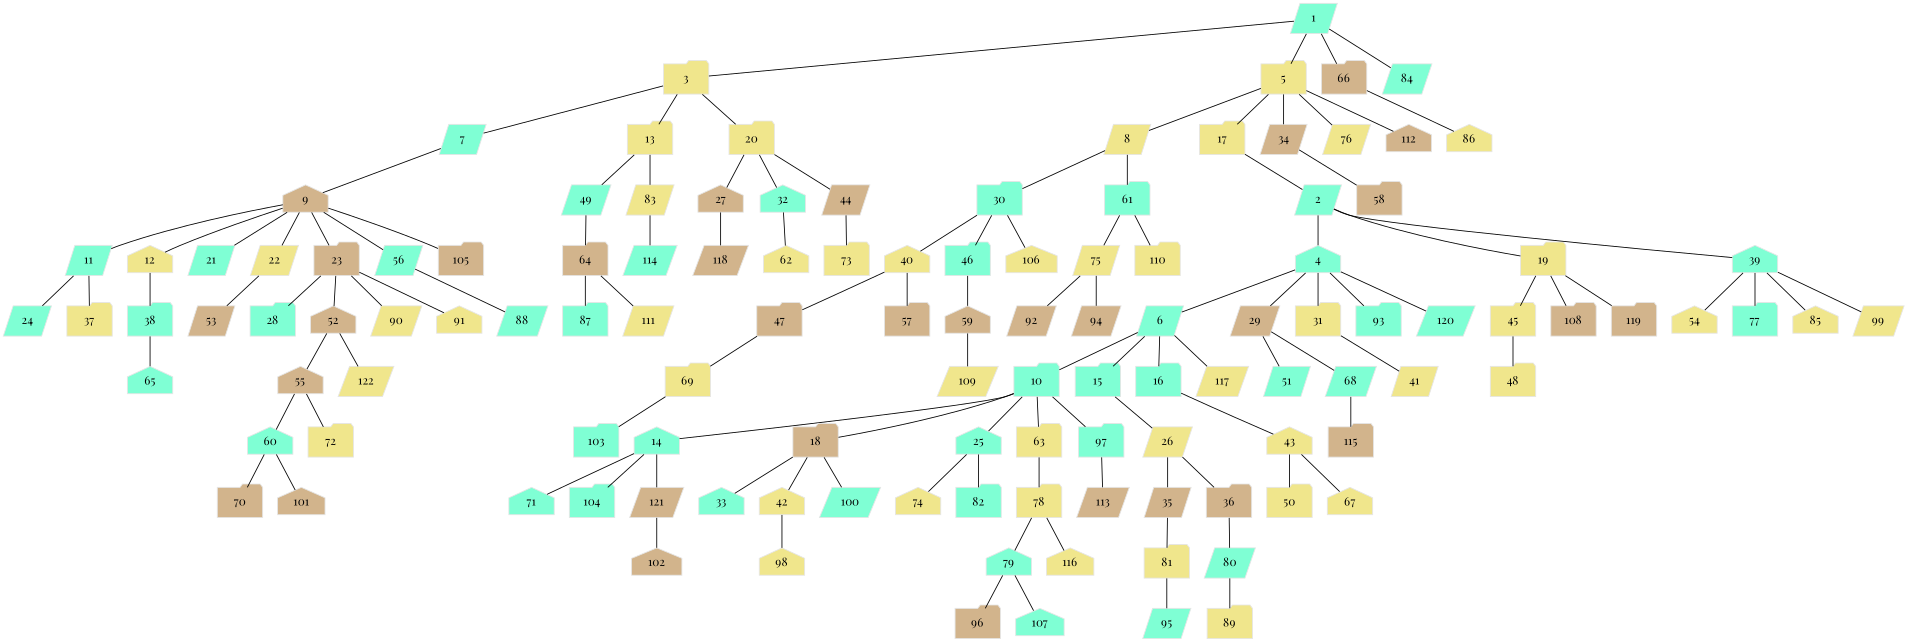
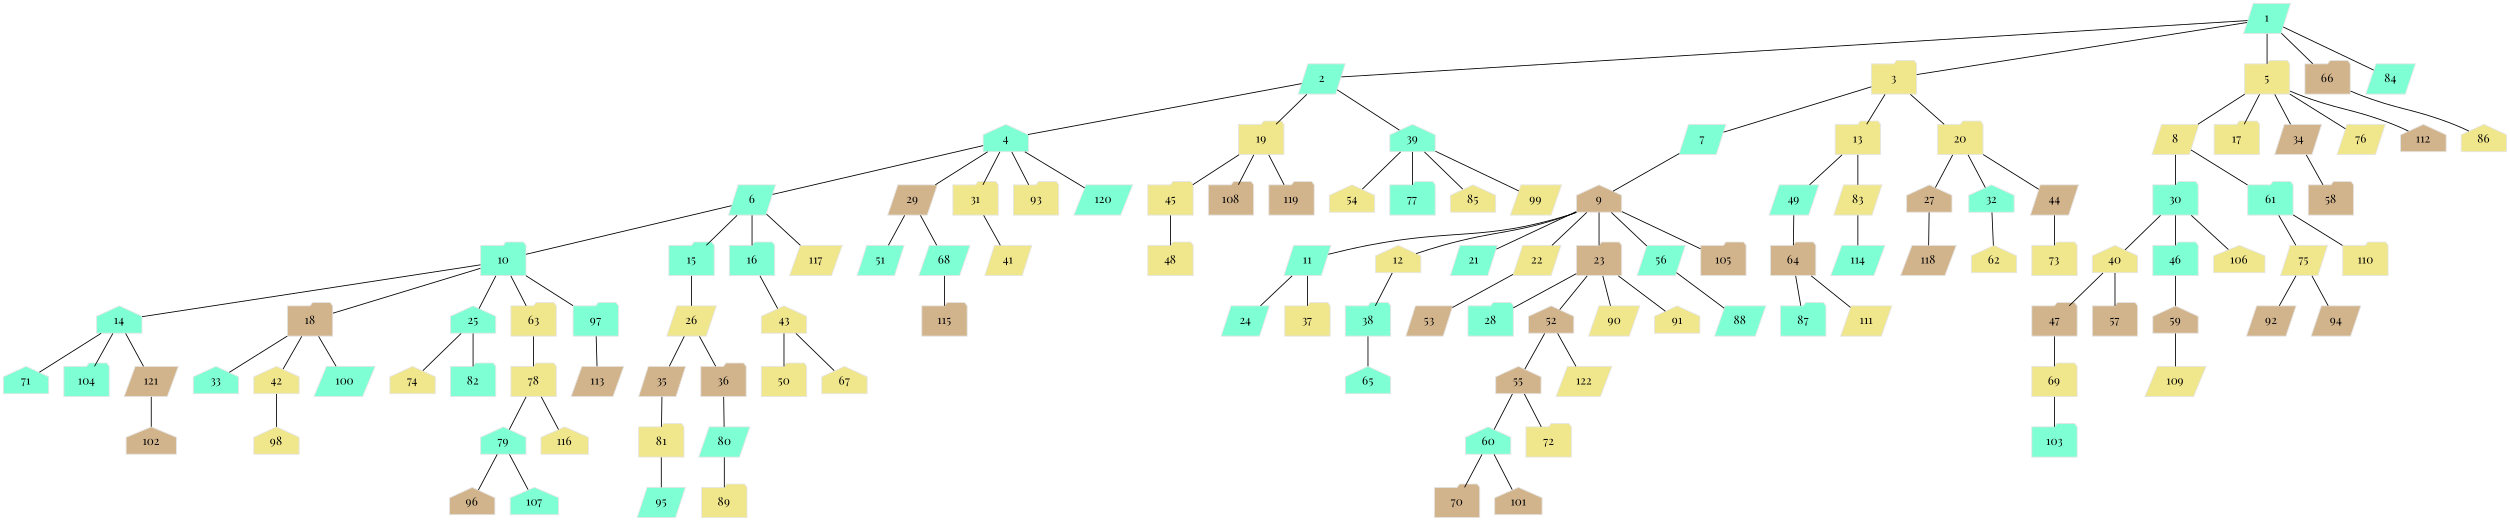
  graph {
    fontname="Playfair Display"
    node [color=gray90 fillcolor=khaki fontname="Playfair Display" shape=folder style=filled]
    edge [fontname="Playfair Display"]
    1 [fillcolor=aquamarine shape=parallelogram]
    2 [fillcolor=aquamarine shape=parallelogram]
    3
    5
    66 [fillcolor=tan]
    84 [fillcolor=aquamarine shape=parallelogram]
    4 [fillcolor=aquamarine shape=house]
    19
    39 [fillcolor=aquamarine shape=house]
    7 [fillcolor=aquamarine shape=parallelogram]
    13
    20
    8 [shape=parallelogram]
    17
    34 [fillcolor=tan shape=parallelogram]
    76 [shape=parallelogram]
    112 [fillcolor=tan shape=house]
    86 [shape=house]
    6 [fillcolor=aquamarine shape=parallelogram]
    29 [fillcolor=tan shape=parallelogram]
    31
-   93 [fillcolor=aquamarine]
+   93
    120 [fillcolor=aquamarine shape=parallelogram]
    45
    108 [fillcolor=tan]
    119 [fillcolor=tan]
    54 [shape=house]
    77 [fillcolor=aquamarine]
    85 [shape=house]
    99 [shape=parallelogram]
    9 [fillcolor=tan shape=house]
    49 [fillcolor=aquamarine shape=parallelogram]
    83 [shape=parallelogram]
    27 [fillcolor=tan shape=house]
    32 [fillcolor=aquamarine shape=house]
    44 [fillcolor=tan shape=parallelogram]
    10 [fillcolor=aquamarine]
    15 [fillcolor=aquamarine]
    16 [fillcolor=aquamarine]
    117 [shape=parallelogram]
    51 [fillcolor=aquamarine shape=parallelogram]
    68 [fillcolor=aquamarine shape=parallelogram]
    41 [shape=parallelogram]
    30 [fillcolor=aquamarine]
    61 [fillcolor=aquamarine]
    58 [fillcolor=tan]
    14 [fillcolor=aquamarine shape=house]
    18 [fillcolor=tan]
    25 [fillcolor=aquamarine shape=house]
    63
    97 [fillcolor=aquamarine]
    26 [shape=parallelogram]
    43 [shape=house]
    11 [fillcolor=aquamarine shape=parallelogram]
    12 [shape=house]
    21 [fillcolor=aquamarine shape=parallelogram]
    22 [shape=parallelogram]
    23 [fillcolor=tan]
    56 [fillcolor=aquamarine shape=parallelogram]
    105 [fillcolor=tan]
    40 [shape=house]
    46 [fillcolor=aquamarine]
    106 [shape=house]
    75 [shape=parallelogram]
    110
    24 [fillcolor=aquamarine shape=parallelogram]
    37
    38 [fillcolor=aquamarine]
    53 [fillcolor=tan shape=parallelogram]
    28 [fillcolor=aquamarine]
    52 [fillcolor=tan shape=house]
    90 [shape=parallelogram]
    91 [shape=house]
    88 [fillcolor=aquamarine shape=parallelogram]
    71 [fillcolor=aquamarine shape=house]
    104 [fillcolor=aquamarine]
    121 [fillcolor=tan shape=parallelogram]
    33 [fillcolor=aquamarine shape=house]
    42 [shape=house]
    100 [fillcolor=aquamarine shape=parallelogram]
    74 [shape=house]
    82 [fillcolor=aquamarine]
    78
    113 [fillcolor=tan shape=parallelogram]
    65 [fillcolor=aquamarine shape=house]
    64 [fillcolor=tan]
    114 [fillcolor=aquamarine shape=parallelogram]
    102 [fillcolor=tan shape=house]
    35 [fillcolor=tan shape=parallelogram]
    36 [fillcolor=tan]
    50
    67 [shape=house]
    98 [shape=house]
    48
    118 [fillcolor=tan shape=parallelogram]
    62 [shape=house]
    73
    55 [fillcolor=tan shape=house]
    122 [shape=parallelogram]
    81
    80 [fillcolor=aquamarine shape=parallelogram]
    115 [fillcolor=tan]
    47 [fillcolor=tan]
    57 [fillcolor=tan]
    59 [fillcolor=tan shape=house]
    95 [fillcolor=aquamarine shape=parallelogram]
    89
    69
    109 [shape=parallelogram]
    103 [fillcolor=aquamarine]
    87 [fillcolor=aquamarine]
    111 [shape=parallelogram]
    60 [fillcolor=aquamarine shape=house]
    72
    70 [fillcolor=tan]
    101 [fillcolor=tan shape=house]
    92 [fillcolor=tan shape=parallelogram]
    94 [fillcolor=tan shape=parallelogram]
    79 [fillcolor=aquamarine shape=house]
    116 [shape=house]
-   96 [fillcolor=tan]
+   96 [fillcolor=tan shape=house]
    107 [fillcolor=aquamarine shape=house]
-   17 -- 2
+   1 -- 2
    1 -- 3
    1 -- 5
    1 -- 66
    1 -- 84
    2 -- 4
    2 -- 19
    2 -- 39
    3 -- 7
    3 -- 13
    3 -- 20
    5 -- 8
    5 -- 17
    5 -- 34
    5 -- 76
    5 -- 112
    66 -- 86
    4 -- 6
    4 -- 29
    4 -- 31
    4 -- 93
    4 -- 120
    19 -- 45
    19 -- 108
    19 -- 119
    39 -- 54
    39 -- 77
    39 -- 85
    39 -- 99
    7 -- 9
    13 -- 49
    13 -- 83
    20 -- 27
    20 -- 32
    20 -- 44
    8 -- 30
    8 -- 61
    34 -- 58
    6 -- 10
    6 -- 15
    6 -- 16
    6 -- 117
    29 -- 51
    29 -- 68
    31 -- 41
    45 -- 48
    9 -- 11
    9 -- 12
    9 -- 21
    9 -- 22
    9 -- 23
    9 -- 56
    9 -- 105
    49 -- 64
    83 -- 114
    27 -- 118
    32 -- 62
    44 -- 73
    10 -- 14
    10 -- 18
    10 -- 25
    10 -- 63
    10 -- 97
    15 -- 26
    16 -- 43
    68 -- 115
    30 -- 40
    30 -- 46
    30 -- 106
    61 -- 75
    61 -- 110
    14 -- 71
    14 -- 104
    14 -- 121
    18 -- 33
    18 -- 42
    18 -- 100
    25 -- 74
    25 -- 82
    63 -- 78
    97 -- 113
    26 -- 35
    26 -- 36
    43 -- 50
    43 -- 67
    11 -- 24
    11 -- 37
    12 -- 38
    22 -- 53
    23 -- 28
    23 -- 52
    23 -- 90
    23 -- 91
    56 -- 88
    40 -- 47
    40 -- 57
    46 -- 59
    75 -- 92
    75 -- 94
    38 -- 65
    52 -- 55
    52 -- 122
    121 -- 102
    42 -- 98
    78 -- 79
    78 -- 116
    64 -- 87
    64 -- 111
    35 -- 81
    36 -- 80
    55 -- 60
    55 -- 72
    81 -- 95
    80 -- 89
    47 -- 69
    59 -- 109
    69 -- 103
    60 -- 70
    60 -- 101
    79 -- 96
    79 -- 107
  }
